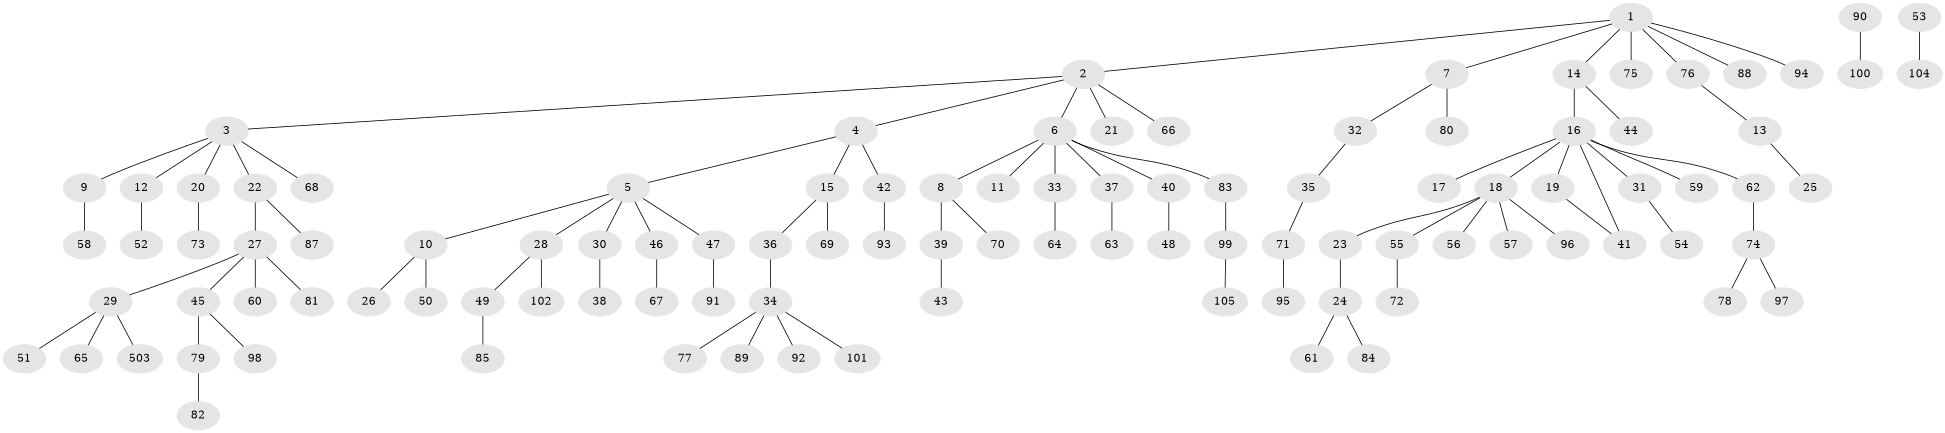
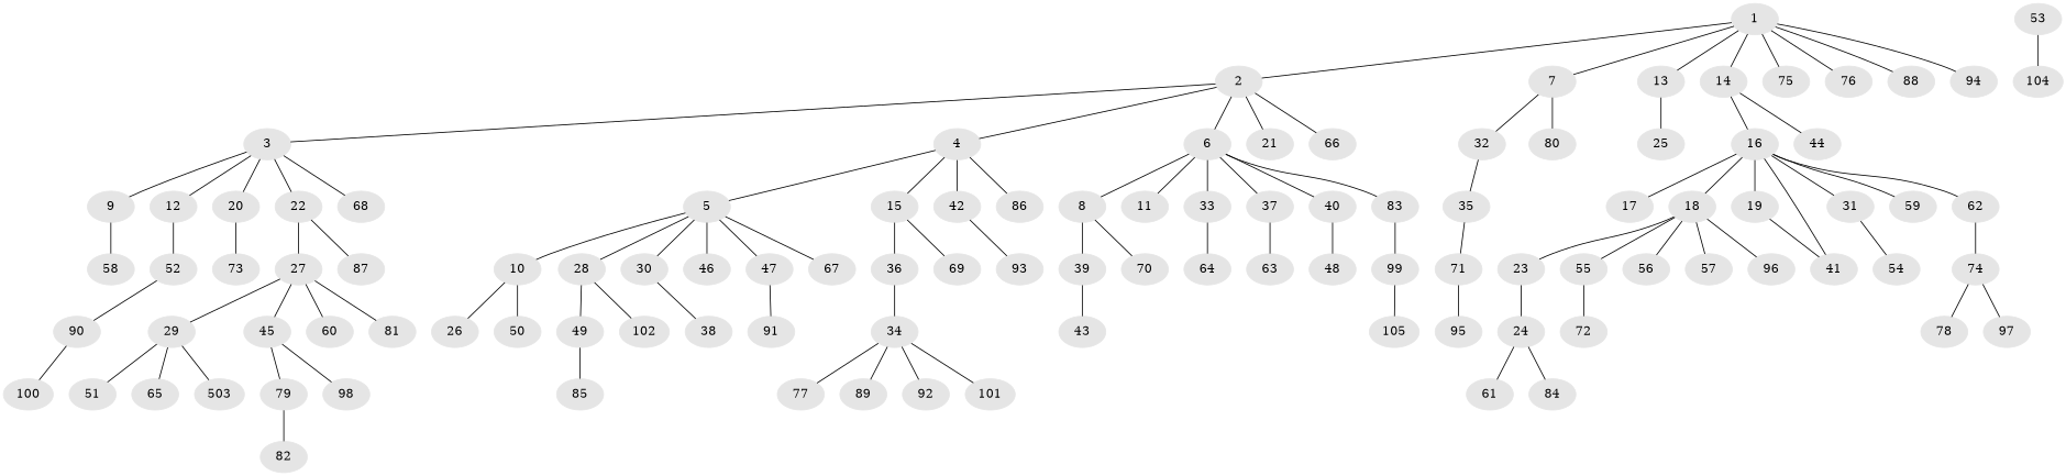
  graph {
    node [color=gray90 style=filled]
    1
    2
    7
    13
    14
    75
    76
    88
    94
    3
    4
    6
    21
    66
    32
    80
    25
    16
    44
    9
    12
    20
    22
    68
    5
    15
    42
+   86
    8
    11
    33
    37
    40
    83
    58
    52
    73
    27
    87
    10
    28
    30
    46
    47
    67
    36
    69
    93
    26
    50
    49
    102
    38
    91
    39
    70
    64
    63
    48
    99
    35
    43
    90
    17
    18
    19
    31
    41
    59
    62
    34
    77
    89
    92
    101
    23
    55
    56
    57
    96
    54
    74
    24
    72
    53
    104
    29
    45
    60
    81
    61
    84
    51
    65
    n95 [label=503]
    79
    98
    85
    71
    95
    82
    100
    78
    97
    105
    1 -- 2
    1 -- 7
-   76 -- 13
+   1 -- 13
    1 -- 14
    1 -- 75
    1 -- 76
    1 -- 88
    1 -- 94
    2 -- 3
    2 -- 4
    2 -- 6
    2 -- 21
    2 -- 66
    7 -- 32
    7 -- 80
    13 -- 25
    14 -- 16
    14 -- 44
    3 -- 9
    3 -- 12
    3 -- 20
    3 -- 22
    3 -- 68
    4 -- 5
    4 -- 15
    4 -- 42
+   4 -- 86
    6 -- 8
    6 -- 11
    6 -- 33
    6 -- 37
    6 -- 40
    6 -- 83
    32 -- 35
    16 -- 17
    16 -- 18
    16 -- 19
    16 -- 31
    16 -- 41
    16 -- 59
    16 -- 62
    9 -- 58
    12 -- 52
    20 -- 73
    22 -- 27
    22 -- 87
    5 -- 10
    5 -- 28
    5 -- 30
    5 -- 46
    5 -- 47
-   46 -- 67
+   5 -- 67
    15 -- 36
    15 -- 69
    42 -- 93
    8 -- 39
    8 -- 70
    33 -- 64
    37 -- 63
    40 -- 48
    83 -- 99
+   52 -- 90
    27 -- 29
    27 -- 45
    27 -- 60
    27 -- 81
    10 -- 26
    10 -- 50
    28 -- 49
    28 -- 102
    30 -- 38
    47 -- 91
    36 -- 34
    49 -- 85
    39 -- 43
    99 -- 105
    35 -- 71
    90 -- 100
    18 -- 23
    18 -- 55
    18 -- 56
    18 -- 57
    18 -- 96
    19 -- 41
    31 -- 54
    62 -- 74
    34 -- 77
    34 -- 89
    34 -- 92
    34 -- 101
    23 -- 24
    55 -- 72
    74 -- 78
    74 -- 97
    24 -- 61
    24 -- 84
    53 -- 104
    29 -- 51
    29 -- 65
    29 -- n95
    45 -- 79
    45 -- 98
    79 -- 82
    71 -- 95
  }
